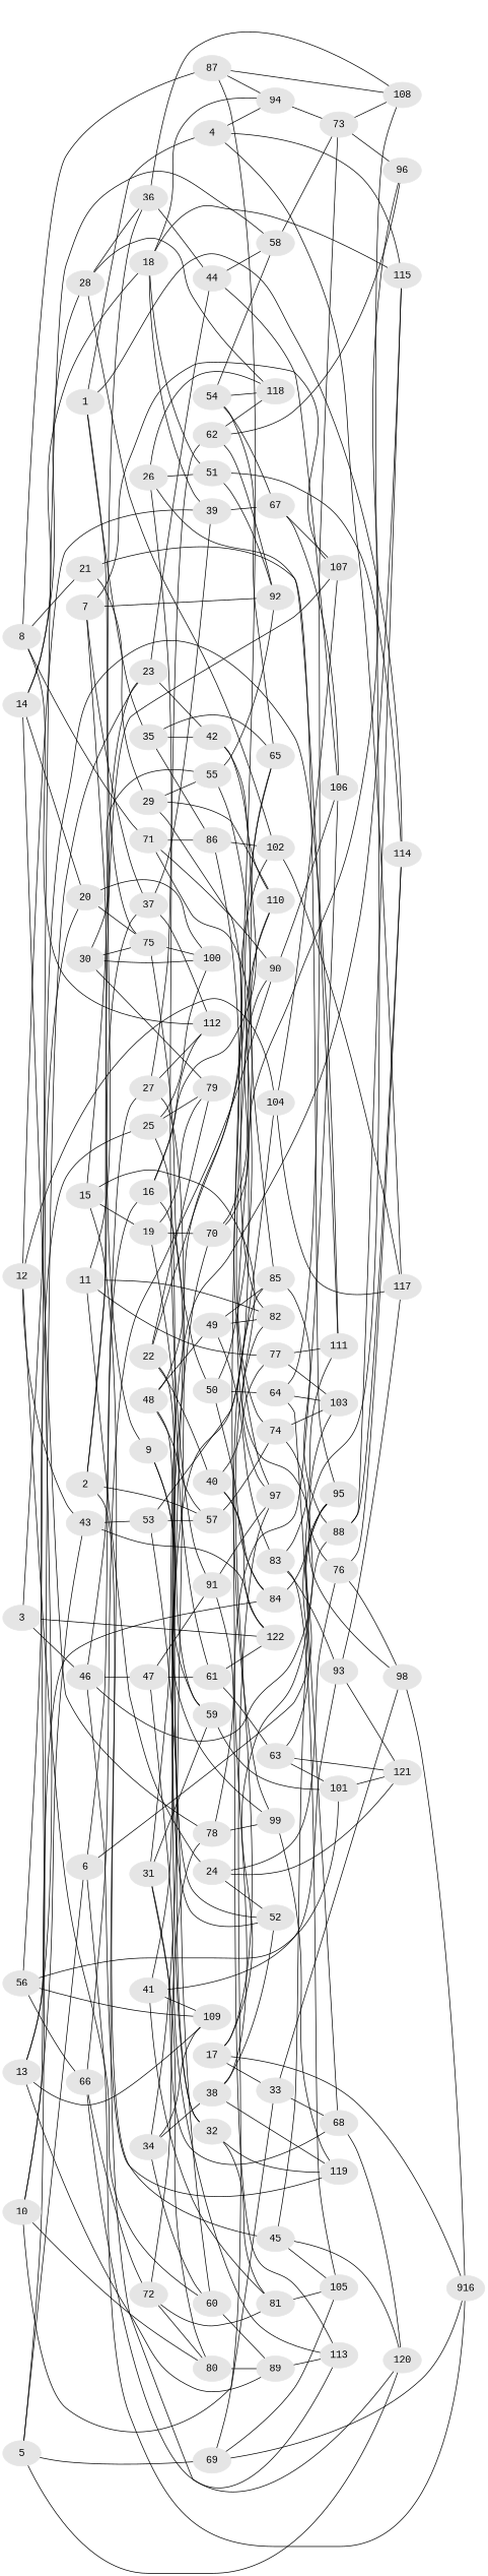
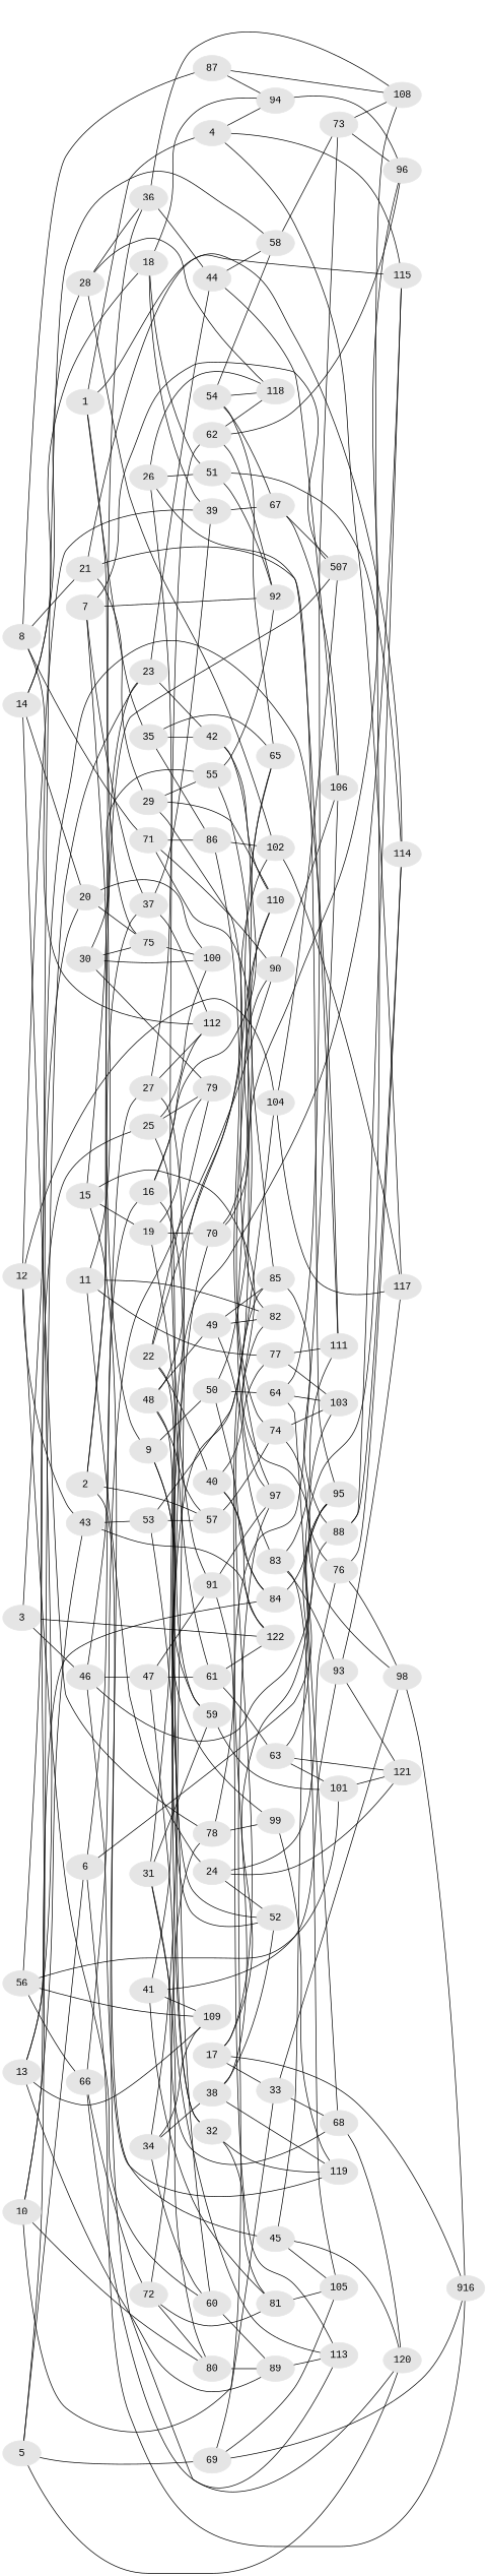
  graph {
    fontname="Liberation Mono"
    rankdir=LR
    node [color=gray90 fontname="Liberation Mono" style=filled]
    edge [fontname="Liberation Mono"]
    1
    4
    35
    75
    114
    94
    115
    117
    65
    42
    86
    100
    2
    37
    45
    57
-   107
+   107 [label=507]
    112
    39
    120
    88
    105
    74
    3
    46
    111
    122
    16
    59
    119
    47
    103
    96
    5
    6
    23
    69
    27
    95
    n40 [label=916]
    44
    97
    32
    62
    7
    9
    92
    50
    99
    8
    21
    71
    87
    29
    98
    90
    108
    84
    64
    101
    10
    33
    43
    80
    68
    53
    89
    11
    24
    77
    82
    52
    76
    121
    12
    60
    104
    67
    13
    20
    25
    109
    79
    113
    14
    18
    28
    78
    51
    36
    118
    102
    85
    15
    19
    61
    70
    17
    63
    110
    55
    22
    40
    106
    58
    81
    26
    91
    30
    31
    34
    38
    41
    93
    73
    48
    49
    83
    54
    56
    66
    72
    1 -- 4
    1 -- 35
    1 -- 75
    1 -- 114
    4 -- 94
    4 -- 115
    4 -- 117
    35 -- 65
    35 -- 42
    35 -- 86
    75 -- 100
-   94 -- 73
+   94 -- 96
    42 -- 74
    42 -- 110
    86 -- 97
    86 -- 102
    2 -- 37
    2 -- 45
    2 -- 57
    2 -- 107
    37 -- 112
    37 -- 39
    45 -- 120
    45 -- 88
    45 -- 105
    57 -- 74
    39 -- 67
    88 -- 114
    88 -- 115
    74 -- 103
    74 -- 76
    3 -- 46
    3 -- 111
    3 -- 122
    46 -- 16
    46 -- 119
    46 -- 47
    46 -- 103
    16 -- 65
    16 -- 112
    16 -- 59
    59 -- 101
    47 -- 113
    47 -- 61
    47 -- 91
    5 -- 120
    5 -- 6
    5 -- 23
    5 -- 69
    6 -- 27
    6 -- 95
    6 -- n40
    23 -- 42
    23 -- 44
    69 -- 105
    69 -- n40
    69 -- 97
    27 -- 112
    27 -- 32
    27 -- 62
    44 -- 106
    44 -- 58
    32 -- 119
    32 -- 81
    62 -- 96
    62 -- 92
    62 -- 118
    7 -- 37
    7 -- 107
    7 -- 9
    7 -- 92
    9 -- 59
-   75 -- 50
+   9 -- 50
    9 -- 99
    50 -- 65
    50 -- 84
    50 -- 64
    99 -- 119
    8 -- 112
    8 -- 21
    8 -- 71
    8 -- 87
-   18 -- 115
+   21 -- 115
    21 -- 111
    21 -- 29
    71 -- 86
    71 -- 98
    71 -- 90
    87 -- 94
-   87 -- 99
    87 -- 108
    29 -- 82
    29 -- 110
    29 -- 55
    98 -- n40
    90 -- 106
    84 -- 95
    64 -- 103
    64 -- 68
    64 -- 73
    101 -- 121
    10 -- 84
    10 -- 33
    10 -- 43
    10 -- 80
    33 -- 98
    33 -- 68
    43 -- 122
    43 -- 53
    80 -- 89
    68 -- 120
    53 -- 57
    53 -- 60
    53 -- 104
    89 -- 113
    11 -- 23
    11 -- 24
    11 -- 77
    11 -- 82
    24 -- 52
    24 -- 76
    24 -- 121
    77 -- 111
    77 -- 103
    76 -- 114
    76 -- 98
    12 -- 39
    12 -- 43
    12 -- 60
    12 -- 104
    60 -- 89
    104 -- 117
    104 -- 107
    67 -- 107
    67 -- 106
    13 -- 89
    13 -- 20
    13 -- 25
    13 -- 109
    20 -- 75
    20 -- 100
    25 -- 100
    25 -- 32
    25 -- 79
    14 -- 20
    14 -- 18
    14 -- 28
    14 -- 78
    18 -- 94
    18 -- 39
    18 -- 51
    28 -- 36
    28 -- 118
    28 -- 102
    78 -- 99
    78 -- 85
    51 -- 114
    51 -- 92
    36 -- 44
    36 -- 108
    102 -- 117
    85 -- 88
    15 -- 120
    15 -- 97
    15 -- 36
    15 -- 19
    19 -- 79
    19 -- 61
    19 -- 70
    61 -- 122
    61 -- 63
    70 -- 96
    70 -- 90
    17 -- n40
    17 -- 108
    17 -- 33
    17 -- 82
    63 -- 95
    63 -- 101
    63 -- 121
    55 -- 92
    55 -- 85
    22 -- 52
    22 -- 79
    22 -- 110
    22 -- 40
    40 -- 122
    40 -- 84
    40 -- 77
    58 -- 73
    81 -- 105
    26 -- 95
    26 -- 51
    26 -- 118
    26 -- 91
    91 -- 97
    91 -- 113
    30 -- 75
    30 -- 100
    30 -- 79
    30 -- 55
    31 -- 115
    31 -- 59
    31 -- 80
    31 -- 68
    34 -- 60
    34 -- 109
    34 -- 70
    34 -- 38
    38 -- 119
    38 -- 52
    38 -- 106
    41 -- 109
    41 -- 110
    41 -- 81
    41 -- 93
    93 -- 117
    93 -- 121
    73 -- 96
    73 -- 108
    48 -- 57
    48 -- 52
    48 -- 102
    48 -- 49
    49 -- 82
    49 -- 85
    49 -- 83
    83 -- 105
    83 -- 111
    83 -- 93
    54 -- 65
    54 -- 67
    54 -- 118
    54 -- 58
    56 -- 101
    56 -- 109
    56 -- 58
    56 -- 66
    66 -- 90
    66 -- 113
    66 -- 72
    72 -- 80
    72 -- 78
    72 -- 81
  }
